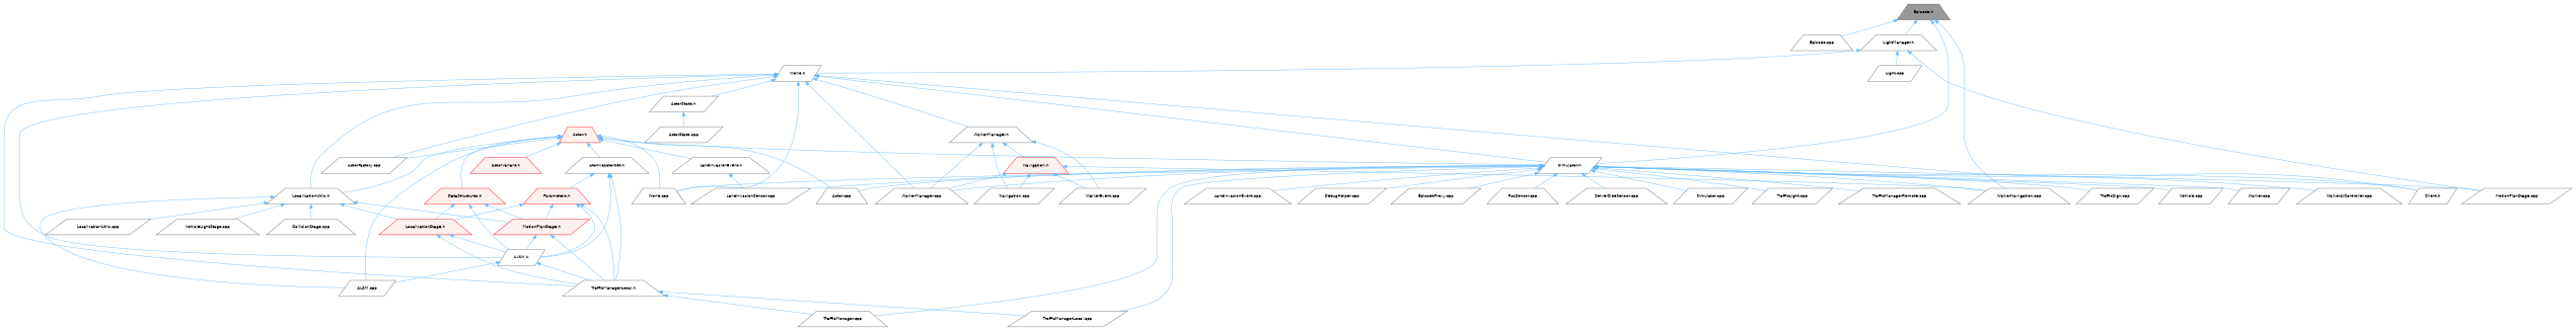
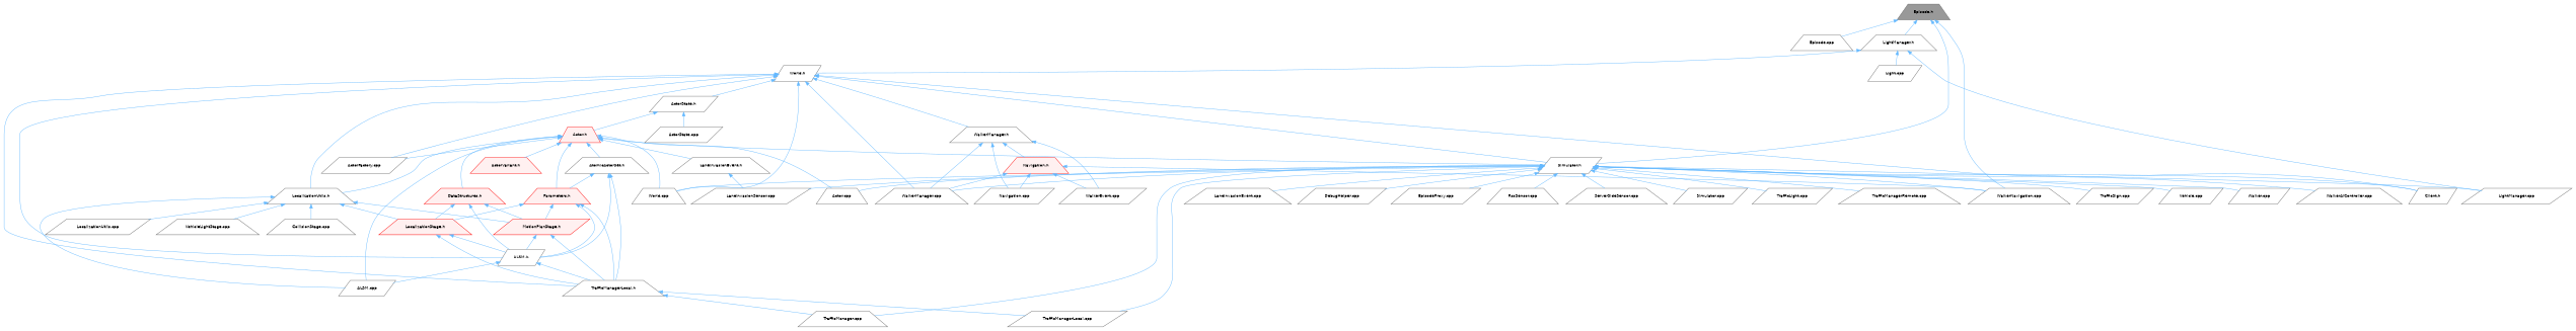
  digraph {
    node [color=grey40 fillcolor=white fontname=Helvetica fontsize=10 shape=trapezium style=filled]
    edge [color=steelblue1 dir=back fontname=Helvetica fontsize=10 labelfontname=Helvetica labelfontsize=10 style=solid]
    n1 [color=gray40 fillcolor=grey60 fontcolor=black height=0.2 label="Episode.h" width=0.4]
    n2 [height=0.2 label="Episode.cpp" width=0.4]
    n3 [height=0.2 label="LightManager.h" width=0.4]
    n4 [height=0.2 label="Simulator.h" shape=parallelogram width=0.4]
    n5 [height=0.2 label="WalkerNavigation.cpp" width=0.4]
    n6 [height=0.2 label="Light.cpp" shape=parallelogram width=0.4]
-   n7 [height=0.2 label="MotionPlanStage.cpp" shape=parallelogram width=0.4]
+   n7 [height=0.2 label="LightManager.cpp" shape=parallelogram width=0.4]
    n8 [height=0.2 label="World.h" shape=parallelogram width=0.4]
    n9 [height=0.2 label="Client.h" shape=parallelogram width=0.4]
    n10 [height=0.2 label="WalkerManager.cpp" width=0.4]
    n11 [height=0.2 label="World.cpp" width=0.4]
    n12 [height=0.2 label="TrafficManager.cpp" width=0.4]
    n13 [height=0.2 label="TrafficManagerLocal.cpp" shape=parallelogram width=0.4]
    n14 [height=0.2 label="Actor.cpp" width=0.4]
    n15 [height=0.2 label="LaneInvasionEvent.cpp" width=0.4]
    n16 [height=0.2 label="LaneInvasionSensor.cpp" shape=parallelogram width=0.4]
    n17 [height=0.2 label="DebugHelper.cpp" shape=parallelogram width=0.4]
    n18 [height=0.2 label="EpisodeProxy.cpp" shape=parallelogram width=0.4]
    n19 [height=0.2 label="RssSensor.cpp" width=0.4]
    n20 [height=0.2 label="ServerSideSensor.cpp" width=0.4]
    n21 [height=0.2 label="Simulator.cpp" shape=parallelogram width=0.4]
    n22 [height=0.2 label="TrafficLight.cpp" shape=parallelogram width=0.4]
    n23 [height=0.2 label="TrafficManagerRemote.cpp" width=0.4]
    n24 [height=0.2 label="TrafficSign.cpp" shape=parallelogram width=0.4]
    n25 [height=0.2 label="Vehicle.cpp" shape=parallelogram width=0.4]
    n26 [height=0.2 label="Walker.cpp" shape=parallelogram width=0.4]
    n27 [height=0.2 label="WalkerAIController.cpp" width=0.4]
    n28 [height=0.2 label="ALSM.h" shape=parallelogram width=0.4]
    n29 [height=0.2 label="TrafficManagerLocal.h" width=0.4]
    n30 [height=0.2 label="ActorFactory.cpp" shape=parallelogram width=0.4]
    n31 [height=0.2 label="ActorState.h" shape=parallelogram width=0.4]
    n32 [height=0.2 label="LocalizationUtils.h" width=0.4]
    n33 [height=0.2 label="WalkerManager.h" width=0.4]
    n34 [height=0.2 label="ALSM.cpp" shape=parallelogram width=0.4]
    n35 [color=red fillcolor="#FFF0F0" height=0.2 label="Actor.h" width=0.4]
    n36 [height=0.2 label="ActorState.cpp" shape=parallelogram width=0.4]
    n37 [color=red fillcolor="#FFF0F0" height=0.2 label="LocalizationStage.h" width=0.4]
    n38 [color=red fillcolor="#FFF0F0" height=0.2 label="MotionPlanStage.h" shape=parallelogram width=0.4]
    n39 [height=0.2 label="CollisionStage.cpp" width=0.4]
    n40 [height=0.2 label="LocalizationUtils.cpp" shape=parallelogram width=0.4]
    n41 [height=0.2 label="VehicleLightStage.cpp" width=0.4]
    n42 [height=0.2 label="Navigation.cpp" shape=parallelogram width=0.4]
    n43 [color=red fillcolor="#FFF0F0" height=0.2 label="Navigation.h" width=0.4]
    n44 [height=0.2 label="WalkerEvent.cpp" shape=parallelogram width=0.4]
    n45 [color=red fillcolor="#FFF0F0" height=0.2 label="ActorVariant.h" width=0.4]
    n46 [height=0.2 label="AtomicActorSet.h" width=0.4]
    n47 [color=red fillcolor="#FFF0F0" height=0.2 label="Parameters.h" width=0.4]
    n48 [color=red fillcolor="#FFF0F0" height=0.2 label="DataStructures.h" width=0.4]
    n49 [height=0.2 label="LaneInvasionEvent.h" width=0.4]
    n1 -> n2
    n1 -> n3
    n1 -> n4
    n1 -> n5
    n3 -> n6
    n3 -> n7
    n3 -> n8
    n4 -> n5
    n4 -> n7
    n4 -> n9
    n4 -> n10
    n4 -> n11
    n4 -> n12
    n4 -> n13
    n4 -> n14
    n4 -> n15
    n4 -> n16
    n4 -> n17
    n4 -> n18
    n4 -> n19
    n4 -> n20
    n4 -> n21
    n4 -> n22
    n4 -> n23
    n4 -> n24
    n4 -> n25
    n4 -> n26
    n4 -> n27
    n8 -> n4
    n8 -> n9
    n8 -> n10
    n8 -> n11
    n8 -> n28
    n8 -> n29
    n8 -> n30
    n8 -> n31
    n8 -> n32
    n8 -> n33
    n28 -> n29
    n28 -> n34
    n29 -> n12
    n29 -> n13
+   n31 -> n35
    n31 -> n36
    n32 -> n34
    n32 -> n37
    n32 -> n38
    n32 -> n39
    n32 -> n40
    n32 -> n41
    n33 -> n10
    n33 -> n42
    n33 -> n43
    n33 -> n44
    n35 -> n4
    n35 -> n11
    n35 -> n14
    n35 -> n30
    n35 -> n32
    n35 -> n34
    n35 -> n45
    n35 -> n46
+   n35 -> n47
    n35 -> n48
    n35 -> n49
    n37 -> n28
    n37 -> n29
    n38 -> n28
    n38 -> n29
    n43 -> n5
    n43 -> n10
    n43 -> n42
    n43 -> n44
    n46 -> n28
    n46 -> n29
    n46 -> n47
    n47 -> n28
    n47 -> n29
    n47 -> n37
    n47 -> n38
    n48 -> n28
    n48 -> n37
    n48 -> n38
    n49 -> n16
  }
